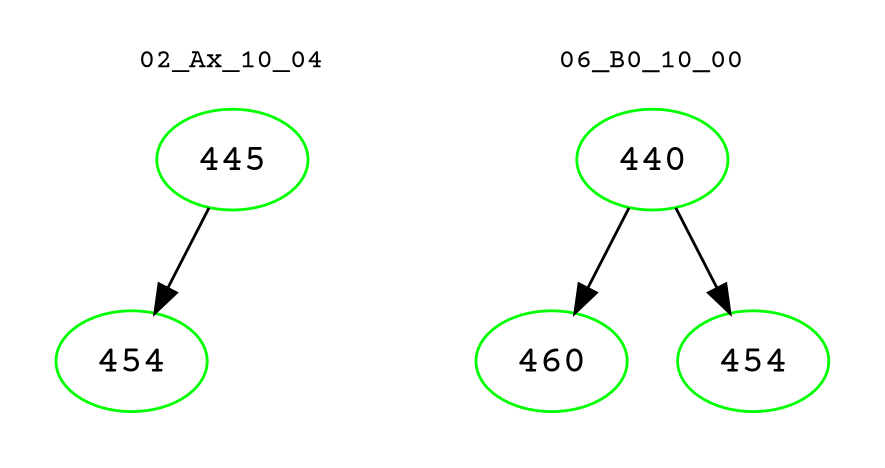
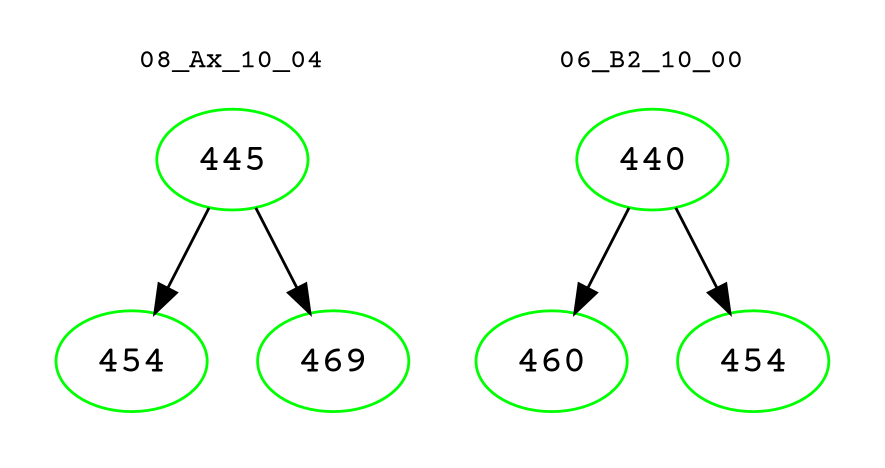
  digraph {
    fontname="Courier Prime"
    node [color=green fontname="Courier Prime"]
    edge [color=black fontname="Courier Prime"]
    n1 [label=445]
    n2 [label=454]
+   n3 [label=469]
    n4 [label=440]
    n5 [label=460]
    n6 [label=454]
    subgraph cluster_1 {
      color=white
      fontsize=10
-     label="02_Ax_10_04"
+     label="08_Ax_10_04"
      n1
      n2
+     n3
    }
    subgraph cluster_2 {
      color=white
      fontsize=10
-     label="06_B0_10_00"
+     label="06_B2_10_00"
      n4
      n5
      n6
    }
    n1 -> n2
+   n1 -> n3
    n4 -> n5
    n4 -> n6
  }
